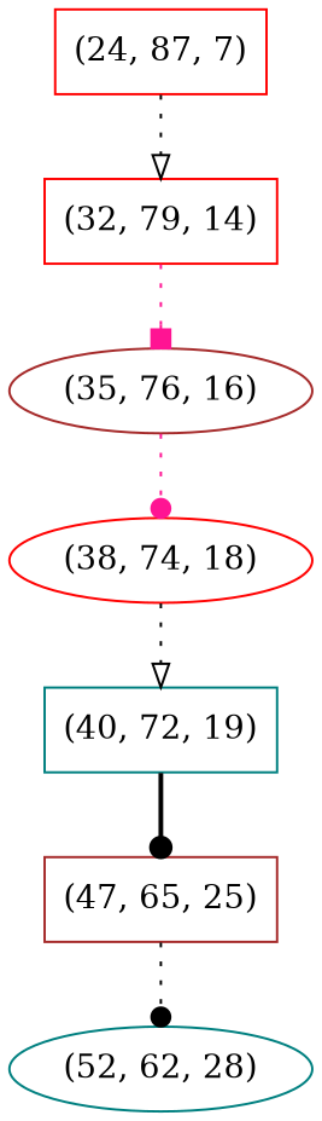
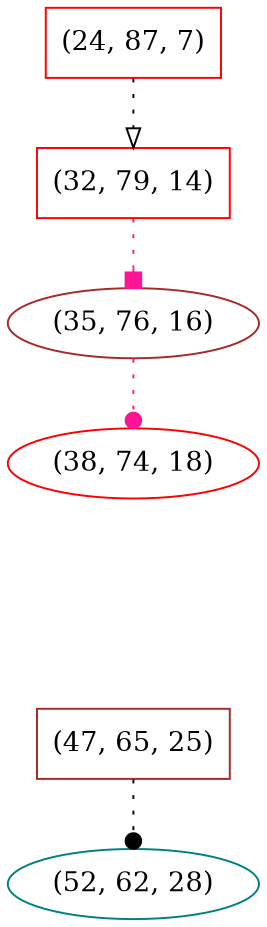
  digraph {
    node [color=red shape=box]
    edge [arrowhead=dot color=black style=dotted]
    "(24, 87, 7)"
    "(32, 79, 14)"
    "(35, 76, 16)" [color=brown shape=ellipse]
    "(38, 74, 18)" [shape=ellipse]
-   "(40, 72, 19)" [color=teal]
    "(47, 65, 25)" [color=brown]
    "(52, 62, 28)" [color=teal shape=ellipse]
    "(24, 87, 7)" -> "(32, 79, 14)" [arrowhead=onormal]
    "(32, 79, 14)" -> "(35, 76, 16)" [arrowhead=box color=deeppink]
    "(35, 76, 16)" -> "(38, 74, 18)" [color=deeppink]
-   "(38, 74, 18)" -> "(40, 72, 19)" [arrowhead=onormal]
-   "(40, 72, 19)" -> "(47, 65, 25)" [style=bold]
    "(47, 65, 25)" -> "(52, 62, 28)"
  }
